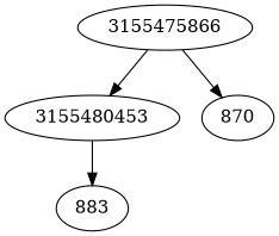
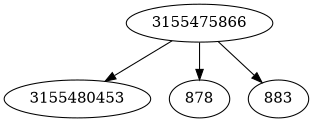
  strict digraph {
    3155475866
    3155480453
-   878 [label=870]
+   878
    883
    3155475866 -> 3155480453
    3155475866 -> 878
-   3155480453 -> 883
+   3155475866 -> 883
  }
